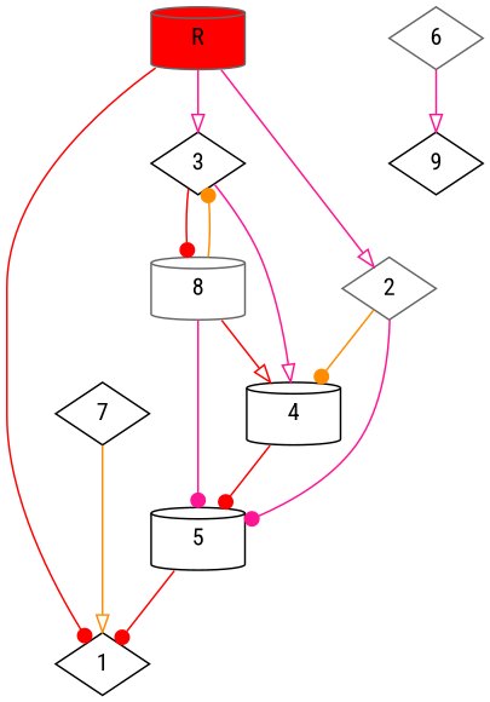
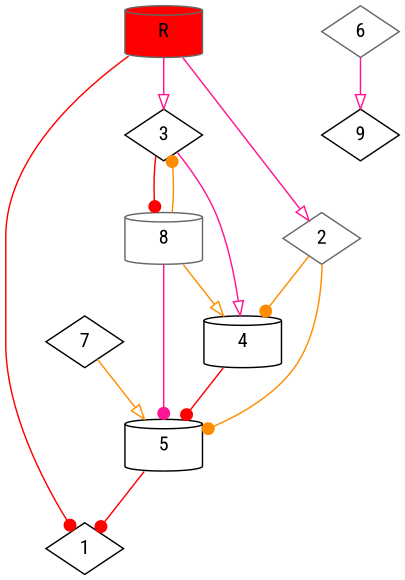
  digraph {
    fontname="Roboto Condensed"
    node [color=black fontname="Roboto Condensed" shape=diamond]
    edge [arrowhead=dot color=deeppink fontname="Roboto Condensed"]
    4 [shape=cylinder]
    2 [color=gray40]
    5 [shape=cylinder]
    1
    3
    8 [color=gray40 shape=cylinder]
    9
    6 [color=gray40]
    7
    R [color=gray40 fillcolor="#ff0000" shape=cylinder style=filled]
    4 -> 5 [color=red]
    2 -> 4 [color=darkorange]
-   2 -> 5
+   2 -> 5 [color=darkorange]
    5 -> 1 [color=red]
    3 -> 4 [arrowhead=onormal]
    3 -> 8 [color=red]
-   8 -> 4 [arrowhead=onormal color=red]
+   8 -> 4 [arrowhead=onormal color=darkorange]
    8 -> 5
    8 -> 3 [color=darkorange]
    6 -> 9 [arrowhead=onormal]
-   7 -> 1 [arrowhead=onormal color=darkorange]
+   7 -> 5 [arrowhead=onormal color=darkorange]
    R -> 2 [arrowhead=onormal]
    R -> 1 [color=red]
    R -> 3 [arrowhead=onormal]
  }
